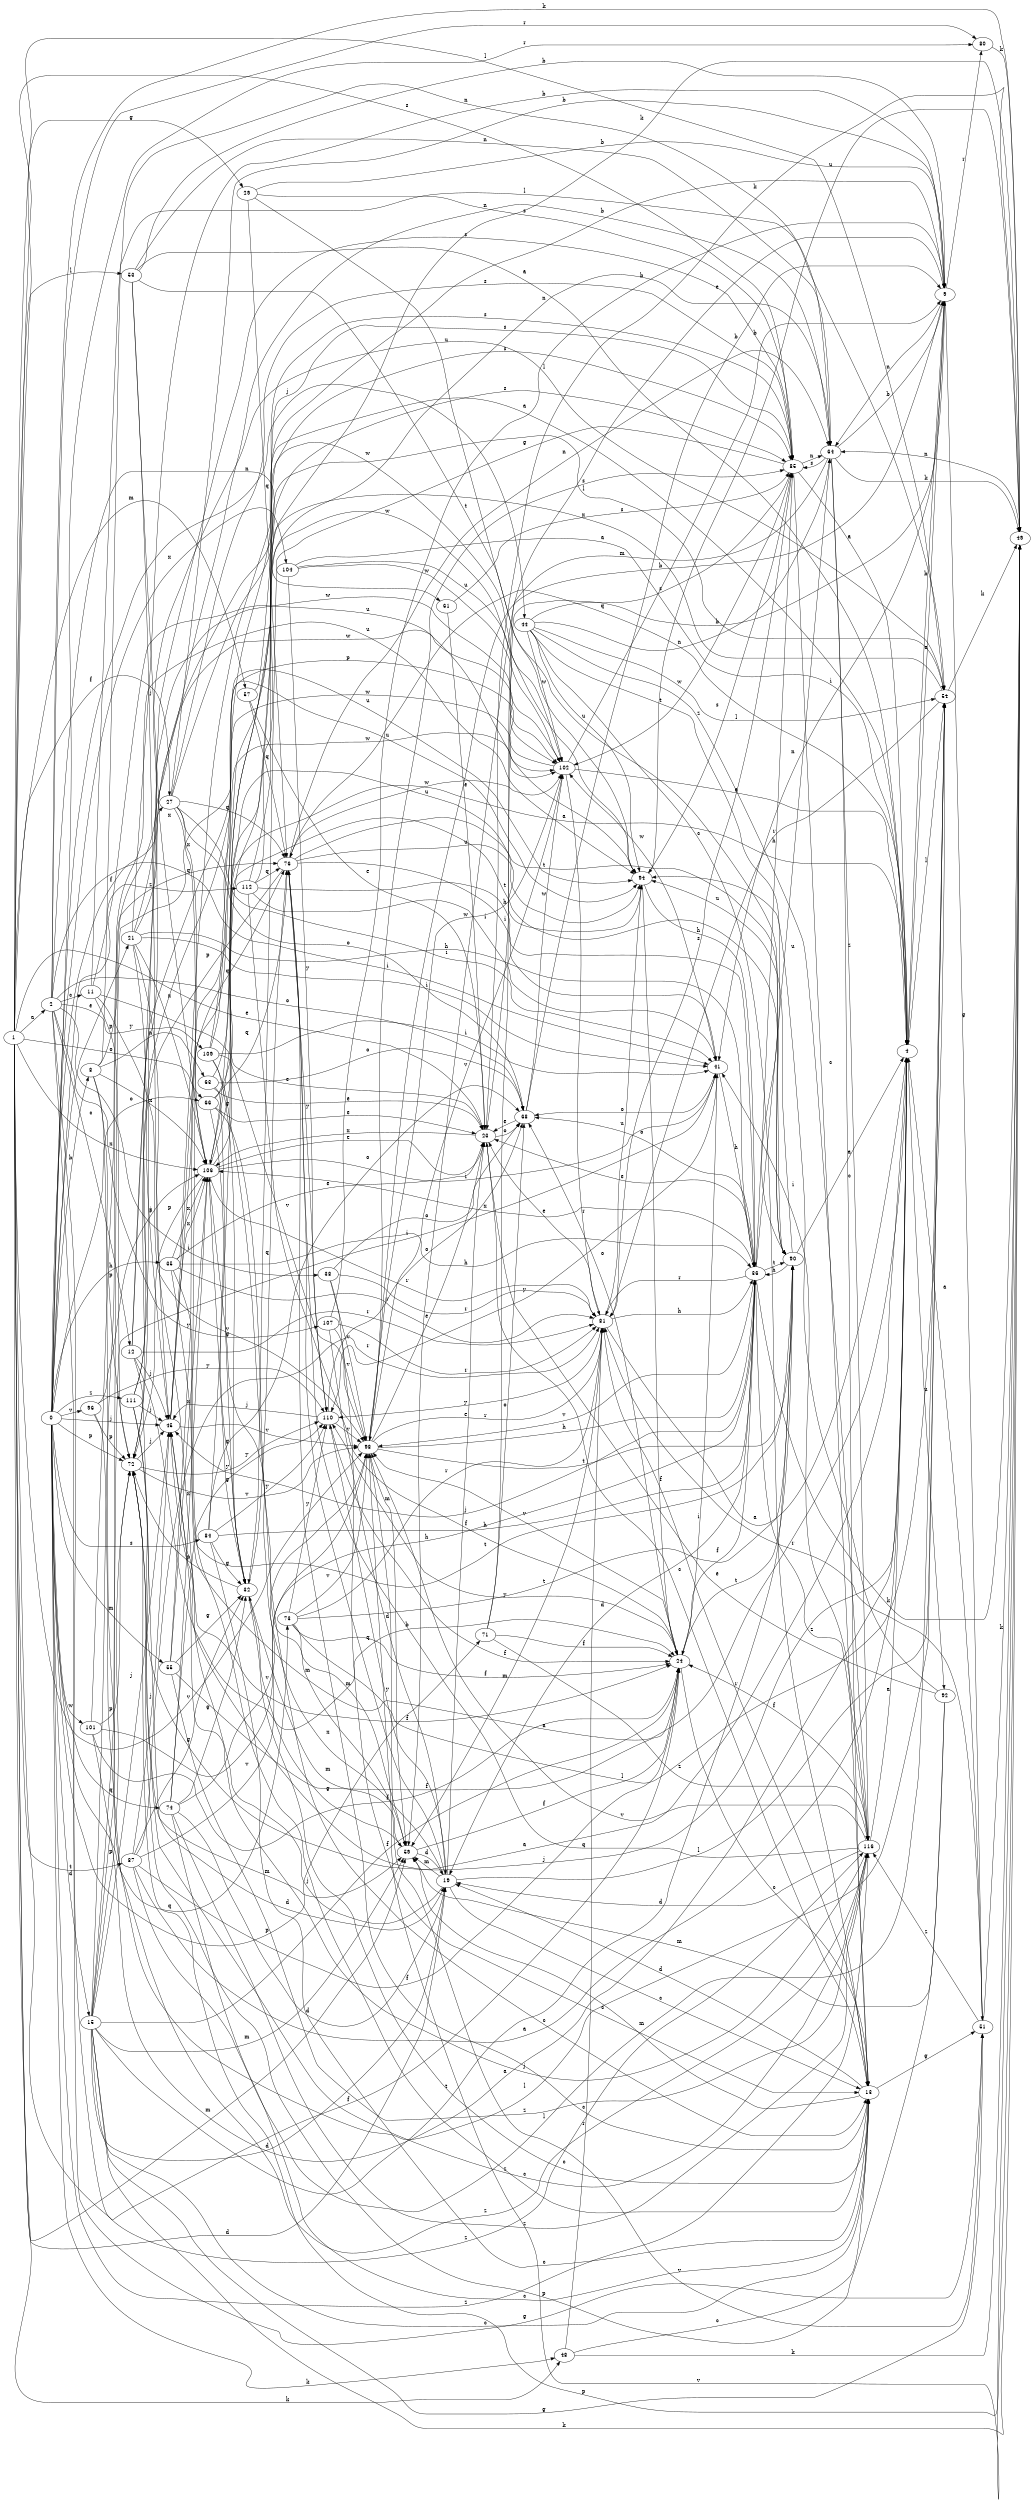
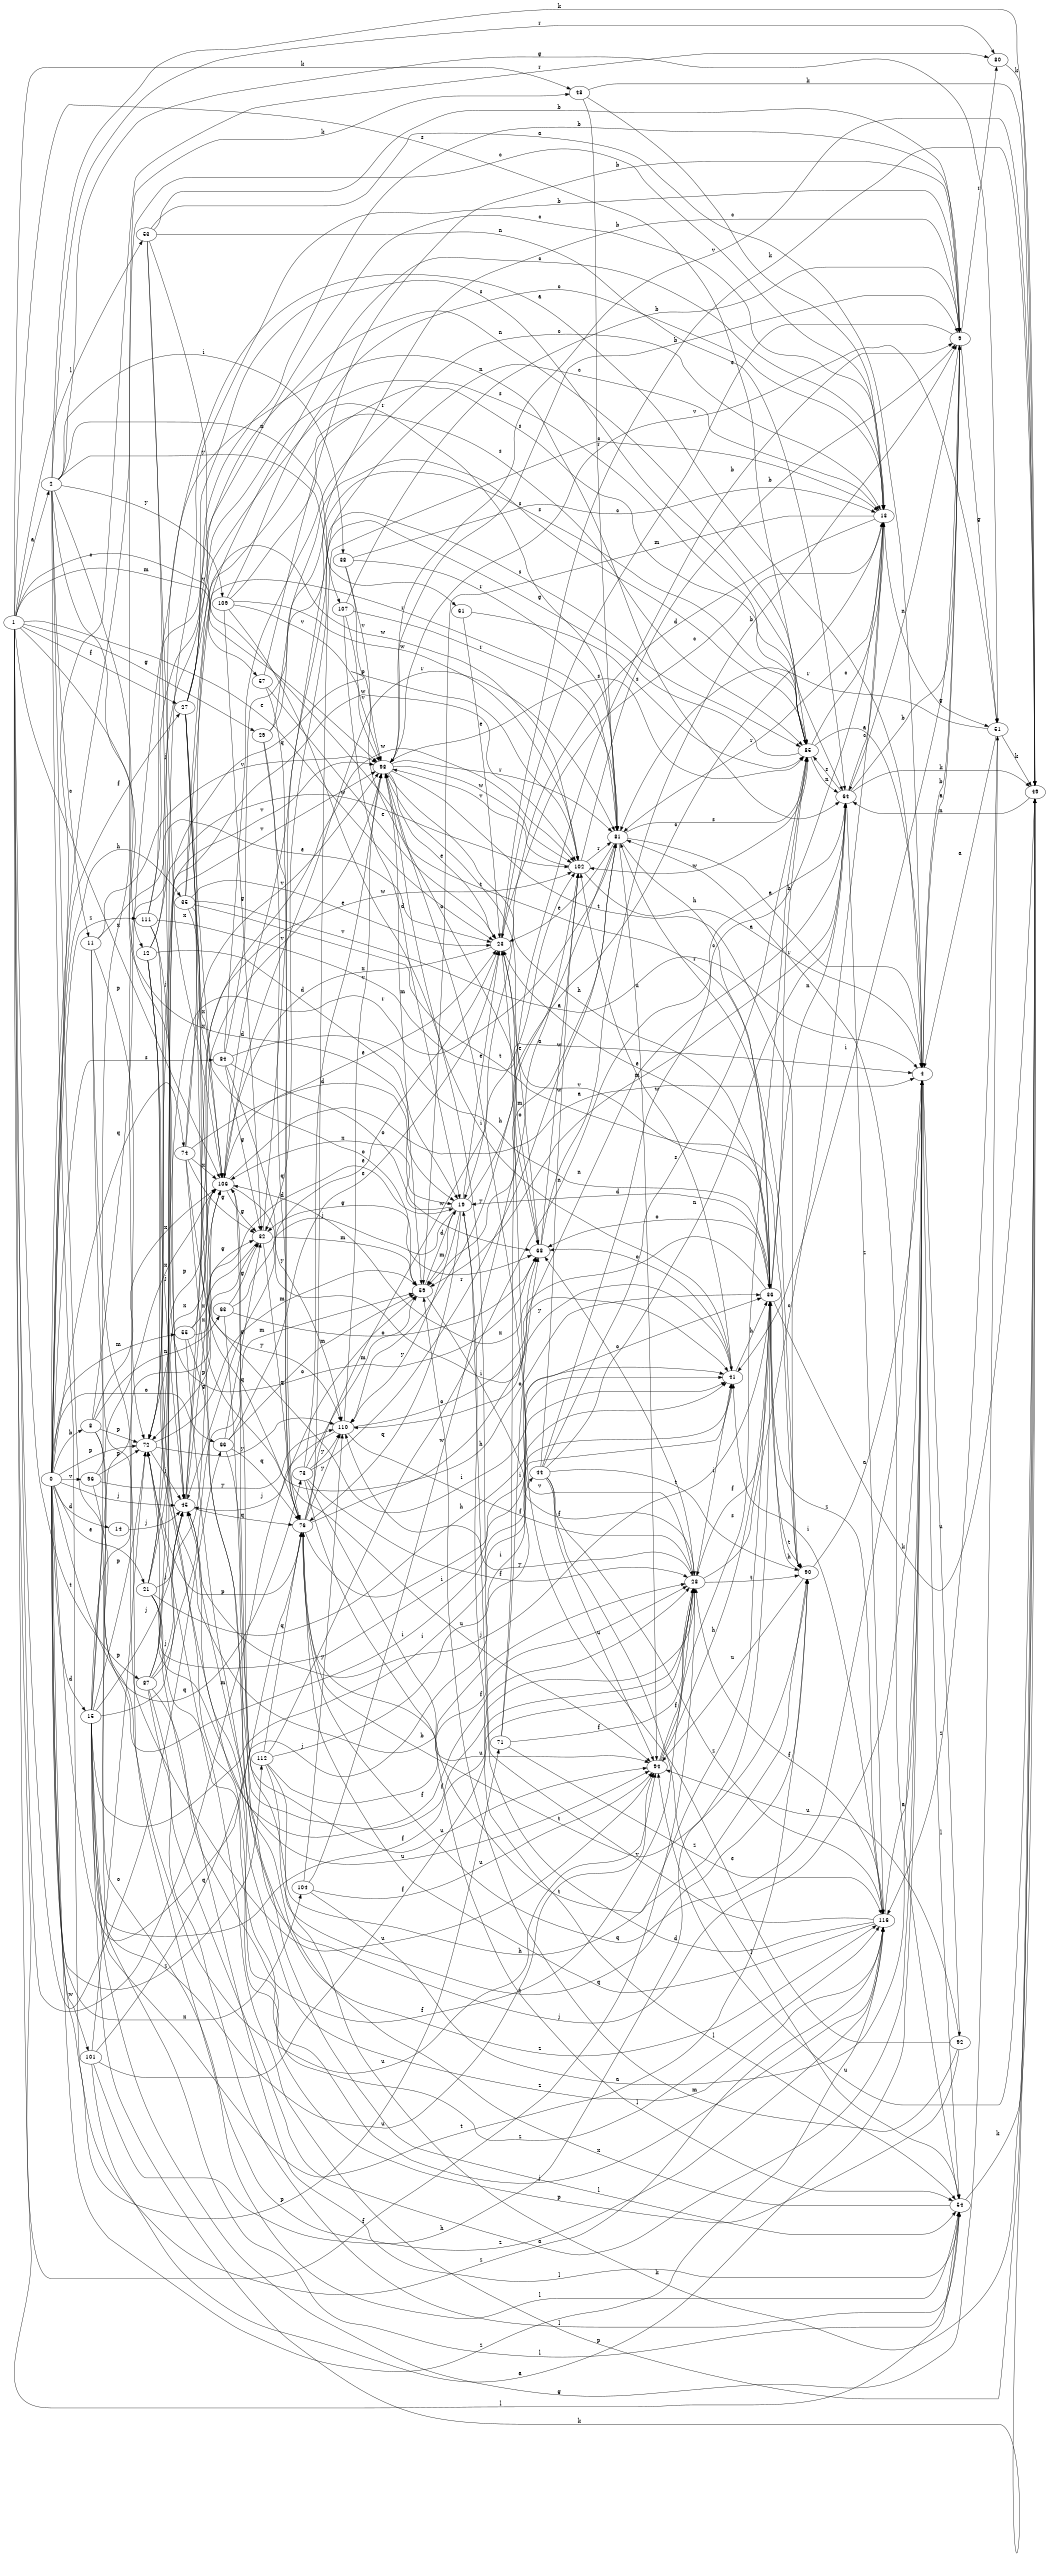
  strict digraph {
    rankdir=LR
    0
    8
+   14
    15
    21
    27
    35
    44
    45
    48
    55
    66
    71
    72
    73
    74
    80
    84
    96
    101
    104
    111
    112
    116
    106
    63
    64
    94
    19
-   28 [label=24]
+   28
    59
    n32 [label=51]
    41
    49
    13
    90
    102
    54
    9
    36
    85
    68
    76
    23
    4
    81
    98
    32
    110
    1
    2
    29
    53
    57
    87
    11
    12
    38
    61
    107
    109
    92
    0 -> 8 [label=b]
+   0 -> 14 [label=d]
    0 -> 15 [label=d]
    0 -> 21 [label=e]
    0 -> 27 [label=f]
    0 -> 35 [label=h]
    0 -> 44 [label=j]
    0 -> 45 [label=j]
    0 -> 48 [label=k]
    0 -> 55 [label=m]
    0 -> 66 [label=o]
    0 -> 71 [label=p]
    0 -> 72 [label=p]
    0 -> 73 [label=q]
    0 -> 74 [label=q]
    0 -> 80 [label=r]
    0 -> 84 [label=s]
    0 -> 96 [label=v]
    0 -> 101 [label=w]
    0 -> 104 [label=x]
    0 -> 111 [label=z]
    0 -> 112 [label=z]
    0 -> 116 [label=z]
    8 -> 72 [label=p]
    8 -> 116 [label=z]
    8 -> 106 [label=x]
    8 -> 63 [label=n]
    8 -> 64 [label=n]
    8 -> 94 [label=u]
+   14 -> 45 [label=j]
    15 -> 45 [label=j]
    15 -> 72 [label=p]
    15 -> 94 [label=u]
    15 -> 19 [label=d]
    15 -> 28 [label=f]
    15 -> 59 [label=m]
    15 -> n32 [label=g]
    15 -> 41 [label=i]
    15 -> 49 [label=k]
    15 -> 13 [label=c]
    15 -> 90 [label=t]
    15 -> 102 [label=w]
    21 -> 45 [label=j]
    21 -> 106 [label=x]
    21 -> 28 [label=f]
    21 -> 41 [label=i]
    21 -> 102 [label=w]
    21 -> 54 [label=l]
    21 -> 9 [label=b]
    21 -> 36 [label=h]
    27 -> 106 [label=x]
    27 -> 41 [label=i]
    27 -> 13 [label=c]
    27 -> 102 [label=w]
    27 -> 9 [label=b]
    27 -> 85 [label=s]
    27 -> 68 [label=o]
    27 -> 76 [label=q]
    35 -> 106 [label=x]
    35 -> 90 [label=t]
    35 -> 36 [label=h]
    35 -> 85 [label=s]
    35 -> 23 [label=e]
    35 -> 4 [label=a]
    35 -> 81 [label=r]
    44 -> 116 [label=z]
    44 -> 64 [label=n]
    44 -> 94 [label=u]
    44 -> 13 [label=c]
    44 -> 90 [label=t]
    44 -> 102 [label=w]
    44 -> 54 [label=l]
    44 -> 85 [label=s]
    45 -> 106 [label=x]
    45 -> 102 [label=w]
    45 -> 76 [label=q]
    45 -> 98 [label=v]
    48 -> 49 [label=k]
    48 -> 13 [label=c]
    48 -> 81 [label=r]
    55 -> 116 [label=z]
    55 -> 106 [label=x]
    55 -> 28 [label=f]
    55 -> 102 [label=w]
    55 -> 32 [label=g]
    66 -> 59 [label=m]
    66 -> 54 [label=l]
    66 -> 76 [label=q]
    66 -> 23 [label=e]
    66 -> 32 [label=g]
    71 -> 116 [label=z]
    71 -> 28 [label=f]
    71 -> 9 [label=b]
    71 -> 68 [label=o]
    72 -> 45 [label=j]
    72 -> 59 [label=m]
    72 -> 98 [label=v]
    72 -> 110 [label=y]
    73 -> 28 [label=f]
    73 -> 59 [label=m]
    73 -> 90 [label=t]
    73 -> 54 [label=l]
    73 -> 81 [label=r]
    73 -> 98 [label=v]
    73 -> 110 [label=y]
    74 -> 116 [label=z]
    74 -> 106 [label=x]
    74 -> 19 [label=d]
    74 -> 13 [label=c]
    74 -> 98 [label=v]
    74 -> 32 [label=g]
    74 -> 110 [label=y]
    80 -> 49 [label=k]
    84 -> 13 [label=c]
    84 -> 36 [label=h]
    84 -> 85 [label=s]
    84 -> 68 [label=o]
    84 -> 32 [label=g]
    84 -> 110 [label=y]
    96 -> 72 [label=p]
    96 -> 106 [label=x]
    96 -> 54 [label=l]
    96 -> 110 [label=y]
    101 -> 72 [label=p]
    101 -> 28 [label=f]
    101 -> 36 [label=h]
    101 -> 76 [label=q]
    101 -> 4 [label=a]
    104 -> 94 [label=u]
    104 -> 102 [label=w]
    104 -> 4 [label=a]
    104 -> 110 [label=y]
    111 -> 45 [label=j]
    111 -> 116 [label=z]
    111 -> 64 [label=n]
    111 -> 85 [label=s]
    111 -> 4 [label=a]
    112 -> 64 [label=n]
    112 -> 28 [label=f]
    112 -> 41 [label=i]
    112 -> 49 [label=k]
    112 -> 36 [label=h]
    112 -> 76 [label=q]
    116 -> 45 [label=j]
    116 -> 19 [label=d]
    116 -> 28 [label=f]
    116 -> 41 [label=i]
    116 -> 76 [label=q]
    116 -> 4 [label=a]
    116 -> 98 [label=v]
    106 -> 72 [label=p]
    106 -> 41 [label=i]
    106 -> 90 [label=t]
    106 -> 85 [label=s]
    106 -> 23 [label=e]
    106 -> 4 [label=a]
    106 -> 81 [label=r]
    106 -> 32 [label=g]
    63 -> 94 [label=u]
    63 -> 68 [label=o]
    63 -> 23 [label=e]
    63 -> 32 [label=g]
    64 -> 116 [label=z]
    64 -> 59 [label=m]
    64 -> 49 [label=k]
    64 -> 13 [label=c]
    64 -> 9 [label=b]
    64 -> 85 [label=s]
    94 -> 28 [label=f]
    94 -> 36 [label=h]
    94 -> 85 [label=s]
    19 -> 45 [label=j]
    19 -> 106 [label=x]
    19 -> 59 [label=m]
    19 -> 13 [label=c]
    19 -> 54 [label=l]
    19 -> 76 [label=q]
    19 -> 23 [label=e]
    19 -> 110 [label=y]
    28 -> 41 [label=i]
    28 -> 13 [label=c]
    28 -> 90 [label=t]
    28 -> 68 [label=o]
    28 -> 98 [label=v]
    28 -> 110 [label=y]
    59 -> 19 [label=d]
    59 -> 28 [label=f]
    59 -> 32 [label=g]
    n32 -> 116 [label=z]
    n32 -> 49 [label=k]
    n32 -> 4 [label=a]
    n32 -> 81 [label=r]
    n32 -> 98 [label=v]
    41 -> 102 [label=w]
    41 -> 36 [label=h]
    41 -> 68 [label=o]
    41 -> 110 [label=y]
    49 -> 72 [label=p]
    49 -> 64 [label=n]
    49 -> 94 [label=u]
    49 -> 98 [label=v]
    13 -> 19 [label=d]
    13 -> 59 [label=m]
    13 -> n32 [label=g]
    13 -> 81 [label=r]
    90 -> 94 [label=u]
    90 -> 36 [label=h]
    90 -> 4 [label=a]
    102 -> 72 [label=p]
    102 -> 9 [label=b]
    102 -> 4 [label=a]
    102 -> 81 [label=r]
    102 -> 98 [label=v]
    54 -> 106 [label=x]
    54 -> 49 [label=k]
    54 -> 81 [label=r]
    9 -> 80 [label=r]
    9 -> 64 [label=n]
    9 -> n32 [label=g]
    9 -> 41 [label=i]
    9 -> 23 [label=e]
    9 -> 4 [label=a]
    36 -> 45 [label=j]
    36 -> 116 [label=z]
    36 -> 106 [label=x]
    36 -> 64 [label=n]
    36 -> 19 [label=d]
    36 -> 28 [label=f]
    36 -> 49 [label=k]
    36 -> 90 [label=t]
    36 -> 85 [label=h]
    36 -> 68 [label=o]
    36 -> 23 [label=e]
    36 -> 81 [label=r]
    36 -> 98 [label=v]
    85 -> 64 [label=n]
    85 -> 13 [label=c]
    85 -> 102 [label=w]
    85 -> 4 [label=a]
    85 -> 32 [label=g]
    68 -> 102 [label=w]
    68 -> 9 [label=b]
    68 -> 23 [label=e]
    76 -> 72 [label=p]
    76 -> 64 [label=n]
    76 -> 94 [label=u]
    76 -> 41 [label=i]
    76 -> 13 [label=c]
    76 -> 90 [label=t]
    76 -> 102 [label=w]
    76 -> 110 [label=y]
    23 -> 106 [label=x]
    23 -> 49 [label=k]
    23 -> 13 [label=c]
    23 -> 68 [label=o]
    4 -> 45 [label=j]
    4 -> 54 [label=l]
    4 -> 9 [label=b]
    4 -> 76 [label=q]
    4 -> 92 [label=u]
    81 -> 94 [label=u]
    81 -> 59 [label=m]
    81 -> 36 [label=h]
    81 -> 85 [label=s]
    81 -> 23 [label=e]
    81 -> 4 [label=a]
    81 -> 110 [label=y]
    98 -> 59 [label=m]
    98 -> 90 [label=t]
    98 -> 102 [label=w]
    98 -> 9 [label=b]
    98 -> 36 [label=h]
    98 -> 85 [label=s]
    98 -> 23 [label=e]
    98 -> 81 [label=r]
    32 -> 72 [label=p]
    32 -> 59 [label=m]
    32 -> 13 [label=c]
    32 -> 76 [label=q]
    110 -> 45 [label=j]
    110 -> 28 [label=f]
    110 -> 68 [label=o]
    110 -> 98 [label=v]
    1 -> 27 [label=f]
    1 -> 48 [label=k]
    1 -> 66 [label=o]
    1 -> 106 [label=x]
    1 -> 19 [label=d]
    1 -> 28 [label=f]
    1 -> 59 [label=m]
    1 -> 54 [label=l]
    1 -> 85 [label=s]
    1 -> 23 [label=e]
    1 -> 98 [label=v]
    1 -> 2 [label=a]
    1 -> 29 [label=g]
    1 -> 53 [label=l]
    1 -> 57 [label=m]
    1 -> 87 [label=t]
    2 -> 80 [label=r]
    2 -> 116 [label=z]
    2 -> n32 [label=g]
    2 -> 41 [label=i]
    2 -> 49 [label=k]
    2 -> 68 [label=o]
    2 -> 11 [label=c]
    2 -> 12 [label=c]
    2 -> 38 [label=i]
    2 -> 61 [label=n]
    2 -> 107 [label=y]
    2 -> 109 [label=y]
    29 -> 94 [label=u]
    29 -> 9 [label=b]
    29 -> 85 [label=s]
    29 -> 76 [label=q]
    53 -> 45 [label=j]
    53 -> 106 [label=x]
    53 -> 64 [label=n]
    53 -> 90 [label=t]
    53 -> 9 [label=b]
    53 -> 4 [label=a]
    57 -> 9 [label=b]
    57 -> 76 [label=q]
    57 -> 23 [label=e]
    87 -> 45 [label=j]
    87 -> 28 [label=f]
    87 -> 54 [label=l]
    87 -> 4 [label=a]
    87 -> 81 [label=r]
    87 -> 98 [label=v]
    87 -> 32 [label=g]
    11 -> 72 [label=p]
    11 -> 94 [label=u]
    11 -> 54 [label=l]
    11 -> 23 [label=e]
    11 -> 98 [label=v]
    12 -> 45 [label=j]
    12 -> 94 [label=u]
    12 -> 19 [label=d]
    12 -> 28 [label=b]
    12 -> 4 [label=a]
    12 -> 81 [label=r]
    38 -> 13 [label=c]
    38 -> 68 [label=o]
    38 -> 81 [label=r]
    38 -> 98 [label=v]
    61 -> 85 [label=s]
    61 -> 23 [label=e]
    107 -> 19 [label=d]
    107 -> 9 [label=b]
    107 -> 81 [label=r]
    107 -> 98 [label=v]
    109 -> 41 [label=i]
    109 -> 13 [label=c]
    109 -> 102 [label=w]
    109 -> 85 [label=s]
    109 -> 98 [label=v]
    109 -> 32 [label=g]
    92 -> 72 [label=p]
    92 -> 94 [label=u]
    92 -> 59 [label=m]
    92 -> 23 [label=e]
  }
